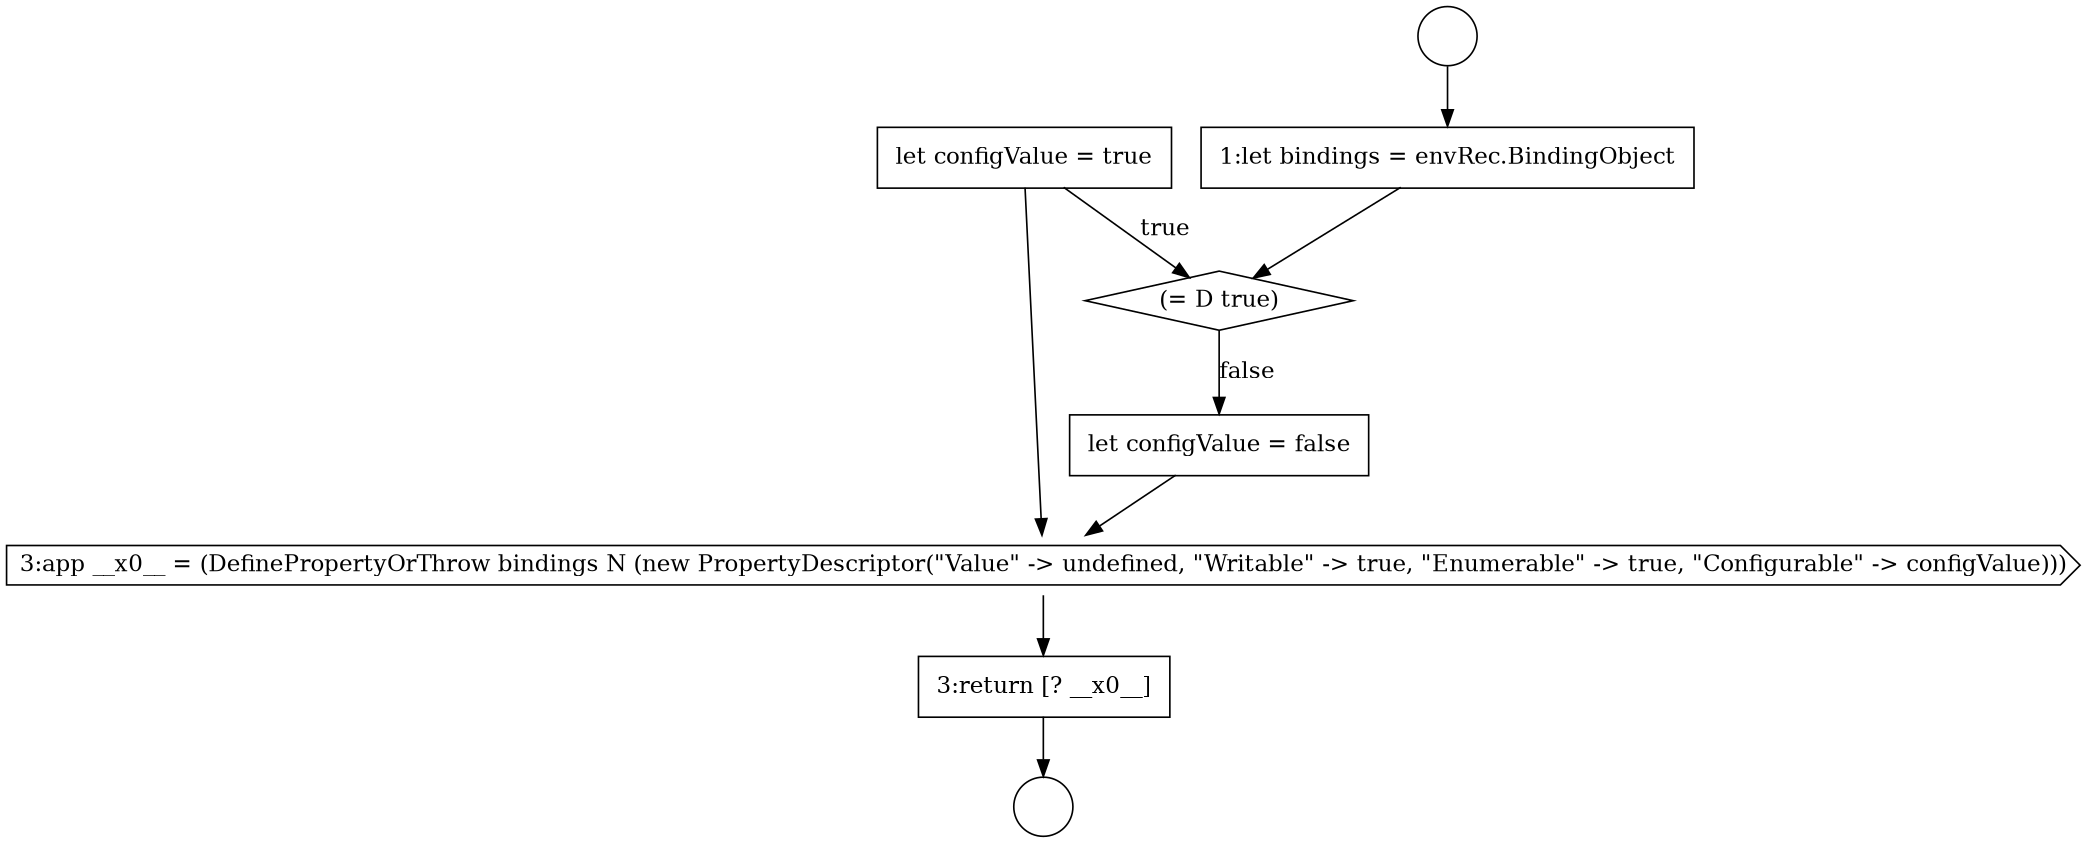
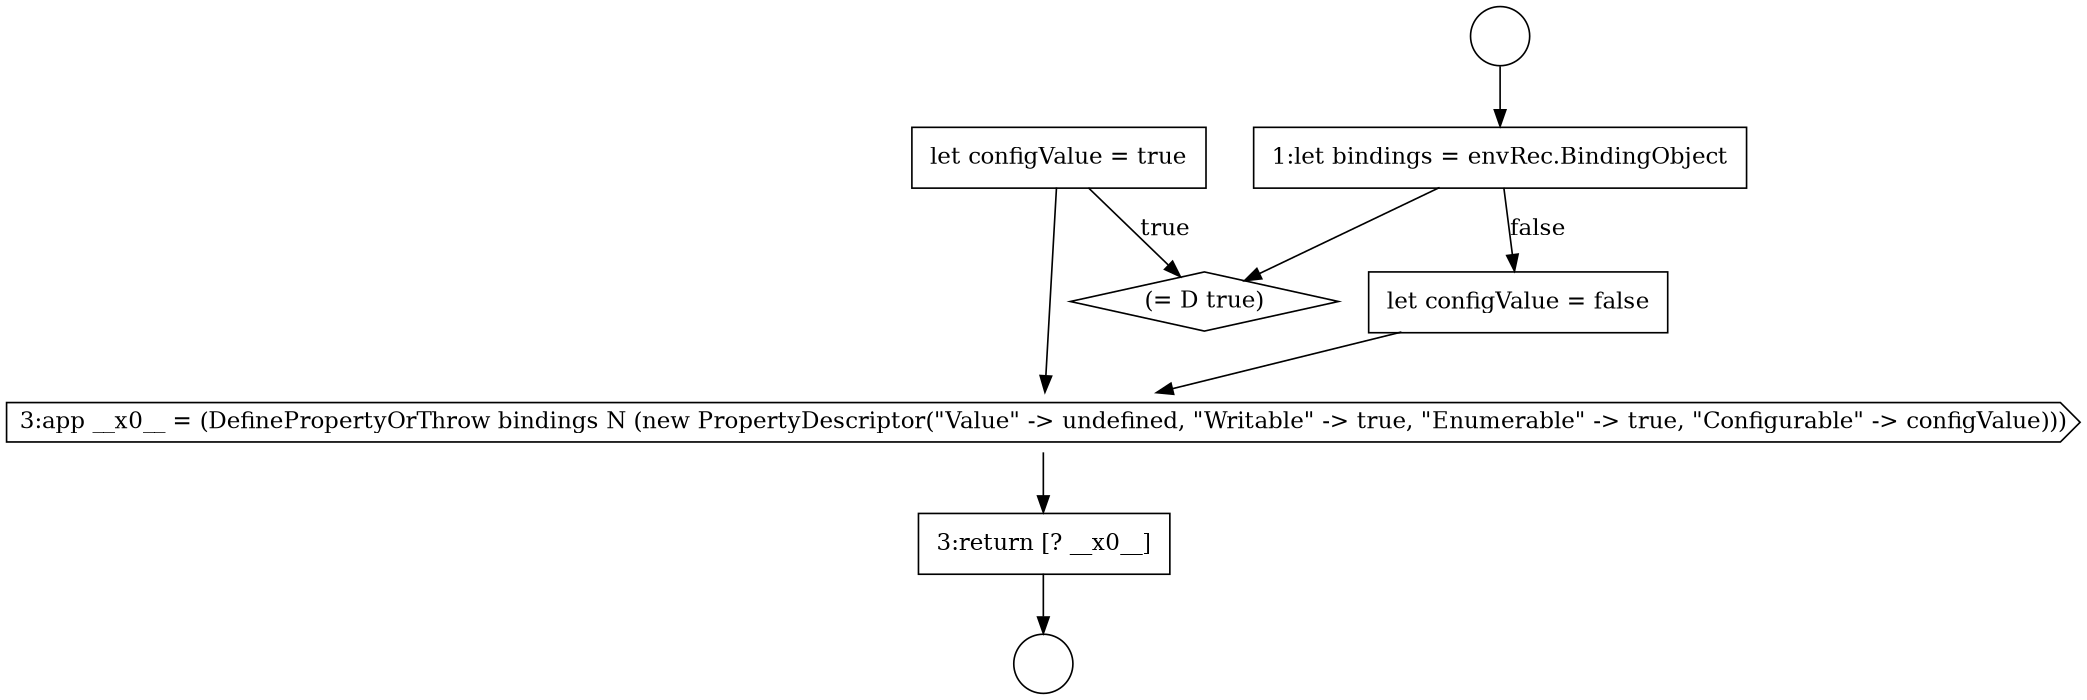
  digraph {
    node [color=black fillcolor=white shape=none style=filled]
    edge [color=black]
    n1 [label=<<font color="black">(= D true)</font>> shape=diamond]
    n2 [label=<<font color="black">     <table border="0" cellborder="1" cellspacing="0" cellpadding="10">       <tr><td align="left">let configValue = false</td></tr>     </table>   </font>> margin=0]
    n3 [label=<<font color="black">     <table border="0" cellborder="1" cellspacing="0" cellpadding="10">       <tr><td align="left">let configValue = true</td></tr>     </table>   </font>> margin=0]
    n4 [label=<<font color="black">3:app __x0__ = (DefinePropertyOrThrow bindings N (new PropertyDescriptor(&quot;Value&quot; -&gt; undefined, &quot;Writable&quot; -&gt; true, &quot;Enumerable&quot; -&gt; true, &quot;Configurable&quot; -&gt; configValue)))</font>> shape=cds]
    n5 [label=<<font color="black">     <table border="0" cellborder="1" cellspacing="0" cellpadding="10">       <tr><td align="left">3:return [? __x0__]</td></tr>     </table>   </font>> margin=0]
    n6 [label=" " shape=circle]
    n7 [label=<<font color="black">     <table border="0" cellborder="1" cellspacing="0" cellpadding="10">       <tr><td align="left">1:let bindings = envRec.BindingObject</td></tr>     </table>   </font>> margin=0]
    n8 [label=" " shape=circle]
-   n1 -> n2 [label=<<font color="black">false</font>>]
+   n7 -> n2 [label=<<font color="black">false</font>>]
    n2 -> n4
    n3 -> n1 [label=<<font color="black">true</font>>]
    n3 -> n4
    n4 -> n5
    n5 -> n6
    n7 -> n1
    n8 -> n7
  }
